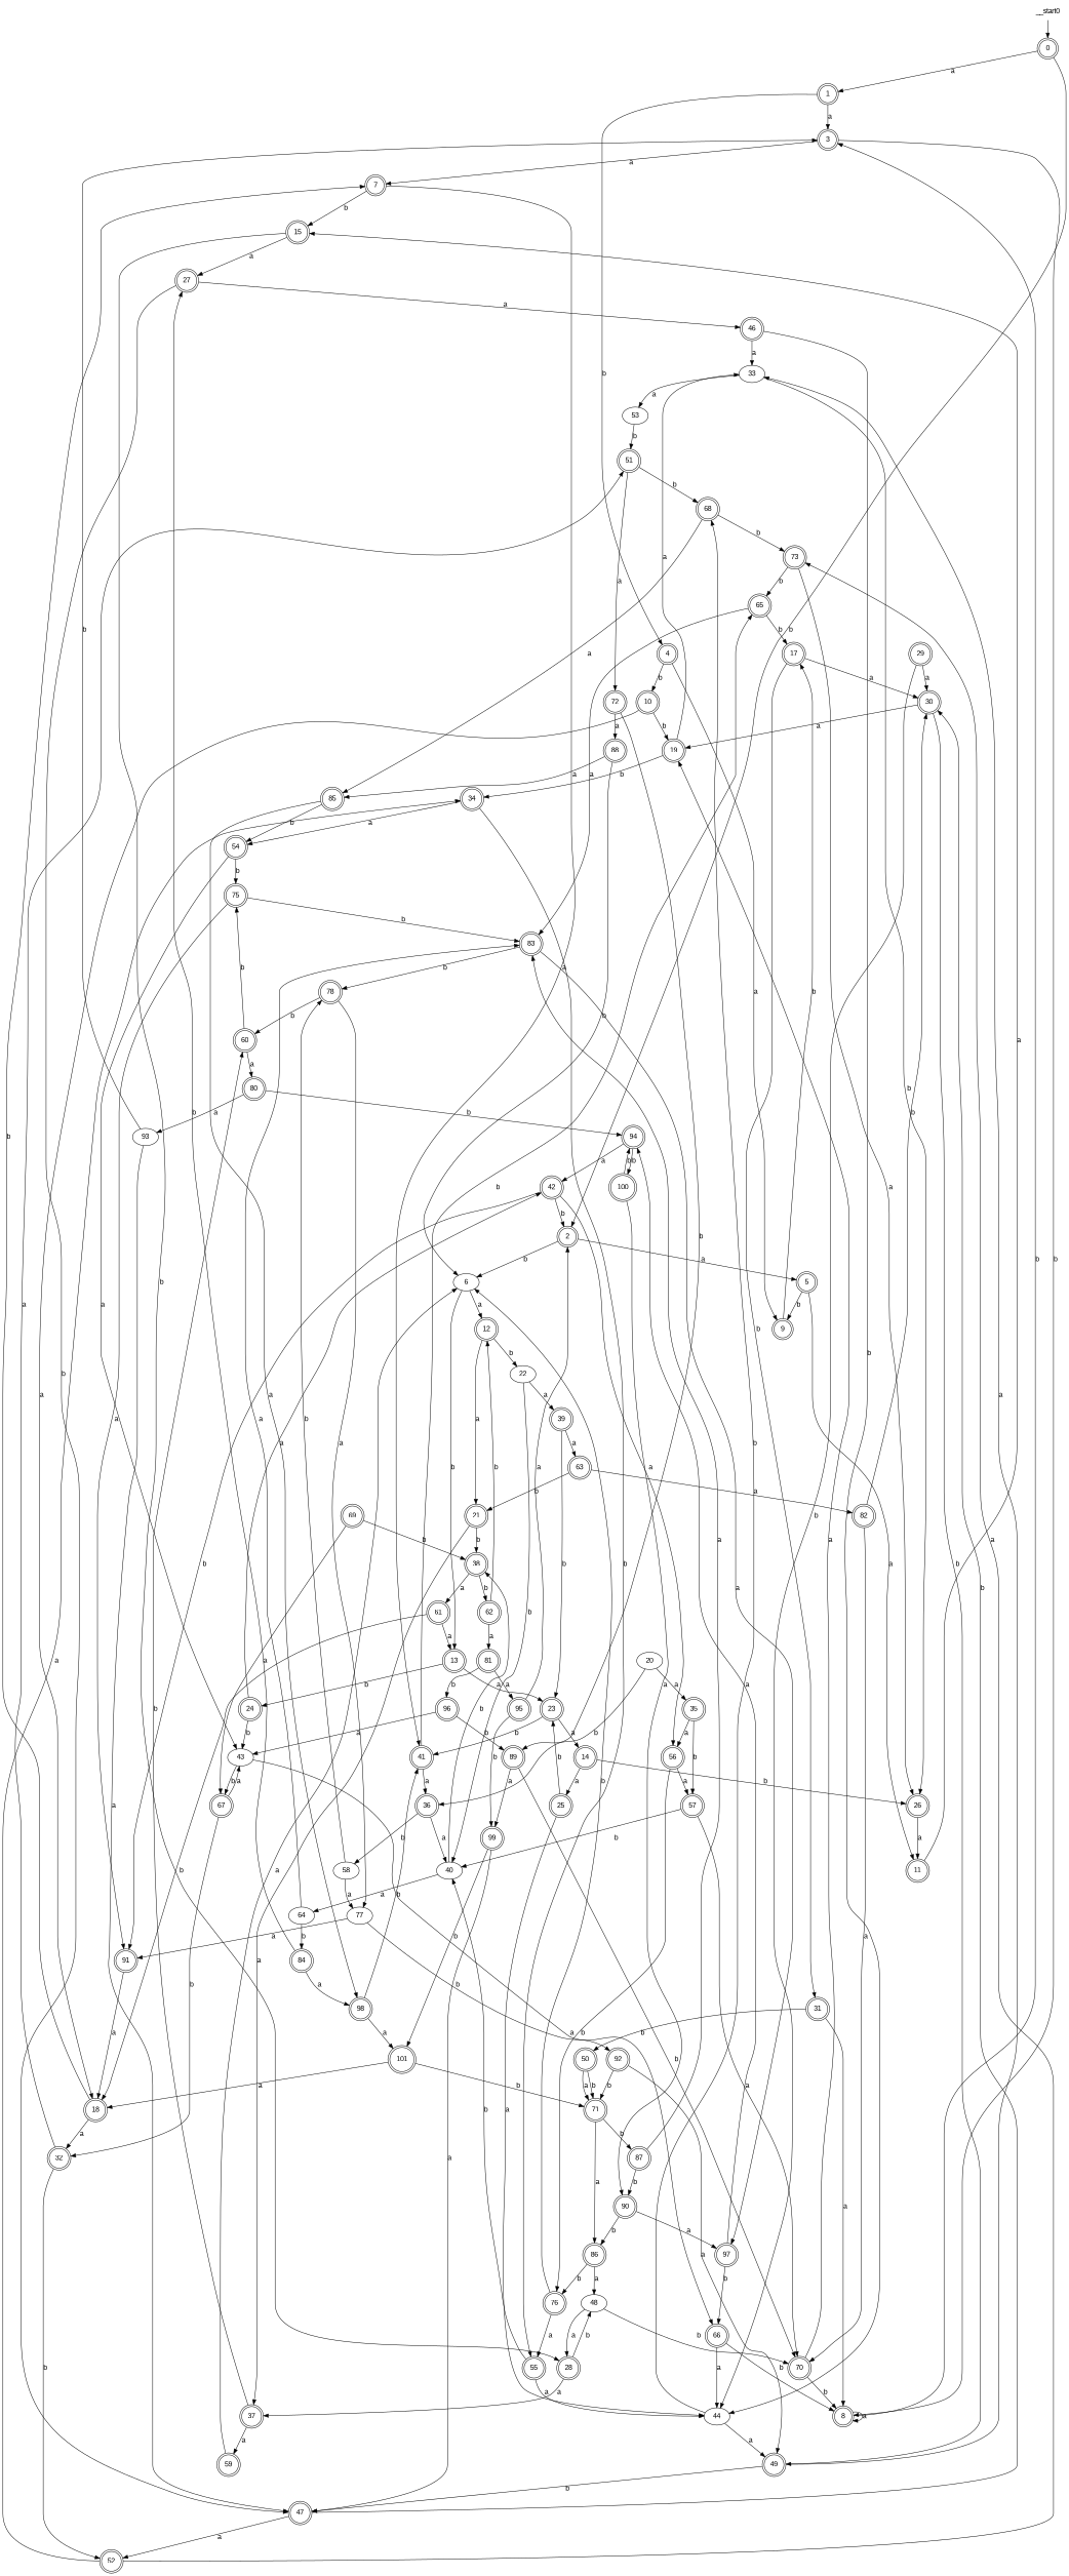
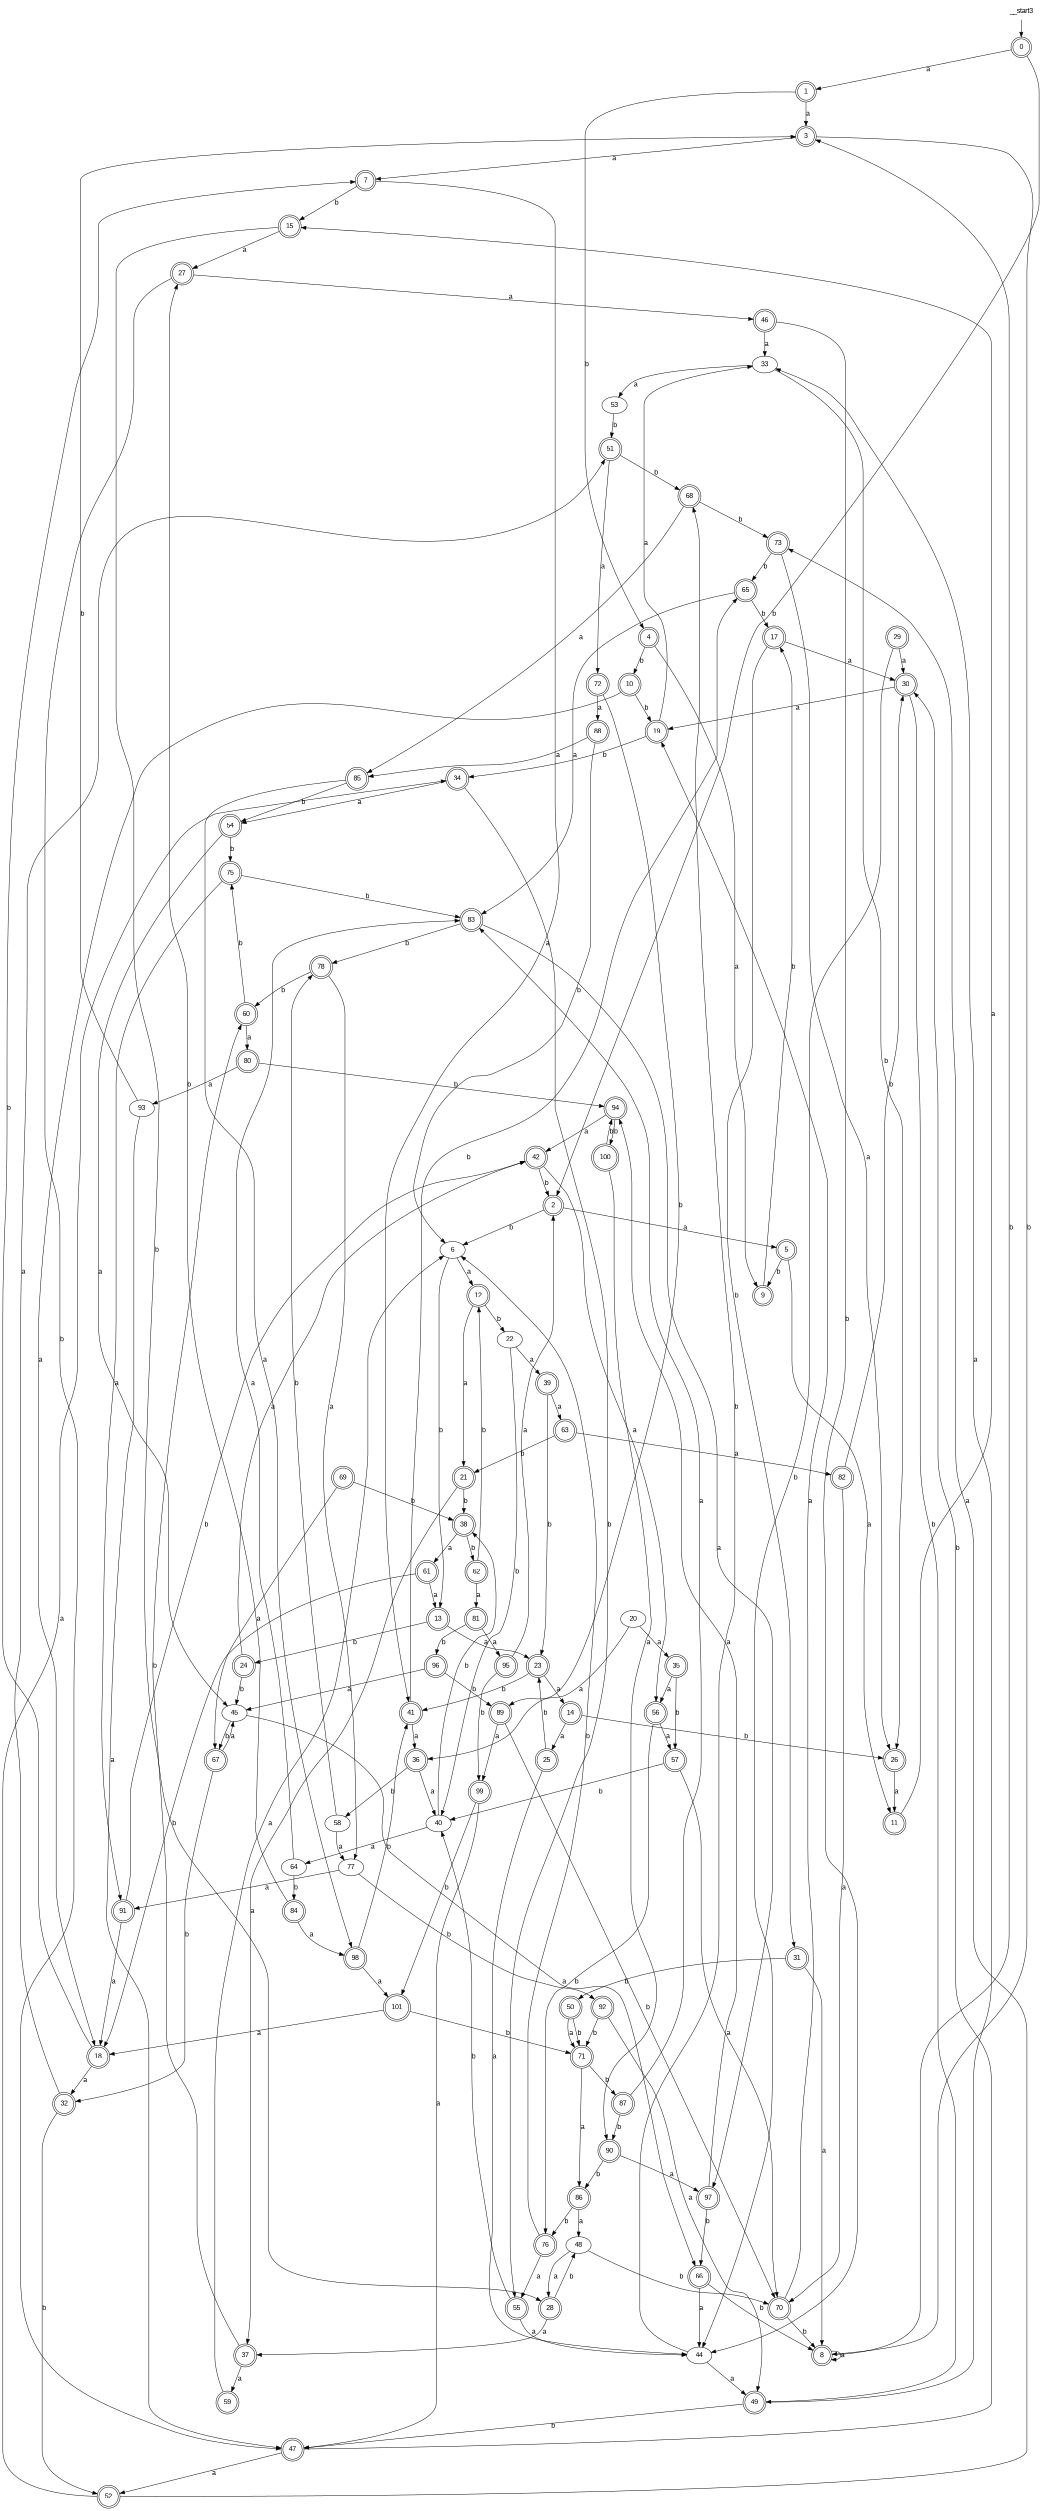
  digraph {
    fontname="Liberation Sans"
    node [fontname="Liberation Sans" shape=doublecircle]
    edge [fontname="Liberation Sans"]
-   __start0 [shape=none]
+   __start0 [shape=none label=__start3]
    0
    1
    2
    3
    4
    5
    6 [shape=""]
    7
    8
    9
    10
    11
    12
    13
    15
    41
    17
    18
    19
    21
    22 [shape=""]
    23
    24
    14
    25
    26
    27
    28
    30
    31
    32
    33 [shape=""]
    34
    20 [shape=""]
    35
    36
    37
    38
    39
    40 [shape=ellipse]
    42
-   43 [shape=""]
+   43 [label=45 shape=""]
    44 [shape=""]
    46
    47
    48 [shape=""]
    29
    49
    50
    51
    52
    53 [shape=""]
    54
    55
    56
    57
    58 [shape=""]
    59
    60
    61
    62
    63
    64 [shape=""]
    65
    66
    67
    68
    70
    71
    72
    73
    75
    76
    77 [shape=""]
    78
    80
    81
    82
    83
    84
    85
    69
    86
    87
    88
    89
    91
    92
    93 [shape=""]
    94
    95
    96
    97
    98
    90
    99
    100
    101
    __start0 -> 0
    0 -> 1 [label=a]
    0 -> 2 [label=b]
    1 -> 3 [label=a]
    1 -> 4 [label=b]
    2 -> 5 [label=a]
    2 -> 6 [label=b]
    3 -> 7 [label=a]
    3 -> 8 [label=b]
    4 -> 9 [label=a]
    4 -> 10 [label=b]
    5 -> 9 [label=b]
    5 -> 11 [label=a]
    6 -> 12 [label=a]
    6 -> 13 [label=b]
    7 -> 15 [label=b]
    7 -> 41 [label=a]
    8 -> 3 [label=b]
    8 -> 8 [label=a]
    9 -> 17 [label=b]
    10 -> 18 [label=a]
    10 -> 19 [label=b]
    11 -> 15 [label=a]
    12 -> 21 [label=a]
    12 -> 22 [label=b]
    13 -> 23 [label=a]
    13 -> 24 [label=b]
    15 -> 27 [label=a]
    15 -> 28 [label=b]
    41 -> 36 [label=a]
    41 -> 65 [label=b]
    17 -> 30 [label=a]
    17 -> 31 [label=b]
    18 -> 7 [label=b]
    18 -> 32 [label=a]
    19 -> 33 [label=a]
    19 -> 34 [label=b]
    21 -> 37 [label=a]
    21 -> 38 [label=b]
    22 -> 39 [label=a]
    22 -> 40 [label=b]
    23 -> 41 [label=b]
    23 -> 14 [label=a]
    24 -> 42 [label=a]
    24 -> 43 [label=b]
    14 -> 25 [label=a]
    14 -> 26 [label=b]
    25 -> 23 [label=b]
    25 -> 44 [label=a]
    26 -> 11 [label=a]
    27 -> 46 [label=a]
    27 -> 47 [label=b]
    28 -> 37 [label=a]
    28 -> 48 [label=b]
    30 -> 19 [label=a]
    30 -> 49 [label=b]
    31 -> 8 [label=a]
    31 -> 50 [label=b]
    32 -> 51 [label=a]
    32 -> 52 [label=b]
    33 -> 26 [label=b]
    33 -> 53 [label=a]
    34 -> 54 [label=a]
    34 -> 55 [label=b]
    20 -> 35 [label=a]
-   20 -> 36 [label=b]
+   20 -> 36 [label=a]
    35 -> 56 [label=a]
    35 -> 57 [label=b]
    36 -> 40 [label=a]
    36 -> 58 [label=b]
    37 -> 59 [label=a]
    37 -> 60 [label=b]
    38 -> 61 [label=a]
    38 -> 62 [label=b]
    39 -> 23 [label=b]
    39 -> 63 [label=a]
    40 -> 38 [label=b]
    40 -> 64 [label=a]
    42 -> 2 [label=b]
    42 -> 56 [label=a]
    43 -> 66 [label=a]
    43 -> 67 [label=b]
    44 -> 49 [label=a]
    44 -> 68 [label=b]
    46 -> 33 [label=a]
    46 -> 44 [label=b]
    47 -> 30 [label=b]
    47 -> 52 [label=a]
    48 -> 28 [label=a]
    48 -> 70 [label=b]
    29 -> 30 [label=a]
    29 -> 44 [label=b]
    49 -> 33 [label=a]
    49 -> 47 [label=b]
    50 -> 71 [label=a]
    50 -> 71 [label=b]
    51 -> 68 [label=b]
    51 -> 72 [label=a]
    52 -> 34 [label=a]
    52 -> 73 [label=a]
    53 -> 51 [label=b]
    54 -> 43 [label=a]
    54 -> 75 [label=b]
    55 -> 40 [label=b]
    55 -> 44 [label=a]
    56 -> 57 [label=a]
    56 -> 76 [label=b]
    57 -> 40 [label=b]
    57 -> 70 [label=a]
    58 -> 77 [label=a]
    58 -> 78 [label=b]
    59 -> 6 [label=a]
    60 -> 75 [label=b]
    60 -> 80 [label=a]
    61 -> 13 [label=a]
    61 -> 18 [label=b]
    62 -> 12 [label=b]
    62 -> 81 [label=a]
    63 -> 21 [label=b]
    63 -> 82 [label=a]
    64 -> 83 [label=a]
    64 -> 84 [label=b]
    65 -> 17 [label=b]
    65 -> 83 [label=a]
    66 -> 8 [label=b]
    66 -> 44 [label=a]
    67 -> 32 [label=b]
    67 -> 43 [label=a]
    68 -> 73 [label=b]
    68 -> 85 [label=a]
    70 -> 8 [label=b]
    70 -> 19 [label=a]
    71 -> 86 [label=a]
    71 -> 87 [label=b]
    72 -> 88 [label=a]
    72 -> 89 [label=b]
    73 -> 26 [label=a]
    73 -> 65 [label=b]
    75 -> 83 [label=b]
    75 -> 91 [label=a]
    76 -> 6 [label=b]
    76 -> 55 [label=a]
    77 -> 91 [label=a]
    77 -> 92 [label=b]
    78 -> 60 [label=b]
    78 -> 77 [label=a]
    80 -> 93 [label=a]
    80 -> 94 [label=b]
    81 -> 95 [label=a]
    81 -> 96 [label=b]
    82 -> 30 [label=b]
    82 -> 70 [label=a]
    83 -> 78 [label=b]
    83 -> 97 [label=a]
    84 -> 27 [label=b]
    84 -> 98 [label=a]
    85 -> 54 [label=b]
    85 -> 98 [label=a]
    69 -> 38 [label=b]
    69 -> 67 [label=a]
    86 -> 48 [label=a]
    86 -> 76 [label=b]
    87 -> 83 [label=a]
    87 -> 90 [label=b]
    88 -> 6 [label=b]
    88 -> 85 [label=a]
    89 -> 70 [label=b]
    89 -> 99 [label=a]
    91 -> 18 [label=a]
-   42 -> 91 [label=b]
+   91 -> 42 [label=b]
    92 -> 49 [label=a]
    92 -> 71 [label=b]
    93 -> 3 [label=b]
    93 -> 47 [label=a]
    94 -> 42 [label=a]
    94 -> 100 [label=b]
    95 -> 2 [label=a]
    95 -> 99 [label=b]
    96 -> 43 [label=a]
    96 -> 89 [label=b]
    97 -> 66 [label=b]
    97 -> 94 [label=a]
    98 -> 41 [label=b]
    98 -> 101 [label=a]
    90 -> 86 [label=b]
    90 -> 97 [label=a]
    99 -> 47 [label=a]
    99 -> 101 [label=b]
    100 -> 94 [label=b]
    100 -> 90 [label=a]
    101 -> 18 [label=a]
    101 -> 71 [label=b]
  }
